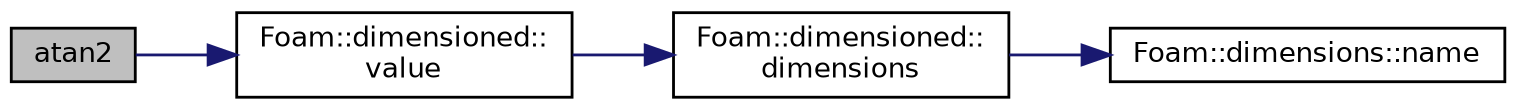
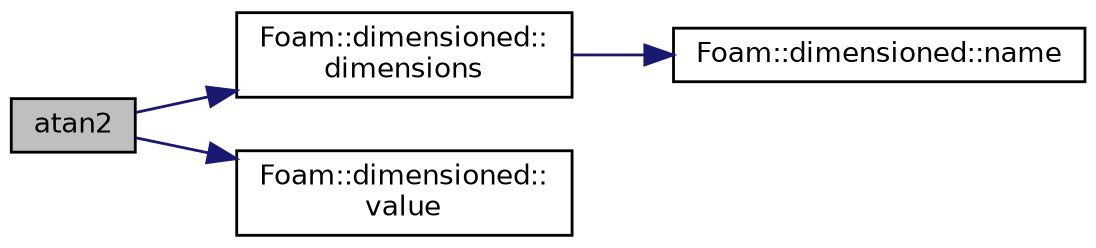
  digraph {
    rankdir=LR
    node [color=black fontname=Helvetica fontsize=10 shape=record]
    edge [color=midnightblue fontname=Helvetica fontsize=10 labelfontname=Helvetica labelfontsize=10 style=solid]
    n1 [fillcolor=grey75 fontcolor=black height=0.2 label=atan2 style=filled width=0.4]
    n2 [height=0.2 label="Foam::dimensioned::\ldimensions" width=0.4]
    n3 [height=0.2 label="Foam::dimensioned::\lvalue" width=0.4]
-   n4 [height=0.2 label="Foam::dimensions::name" width=0.4]
-   n3 -> n2
+   n4 [height=0.2 label="Foam::dimensioned::name" width=0.4]
+   n1 -> n2
    n1 -> n3
    n2 -> n4
  }
